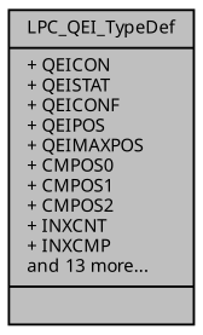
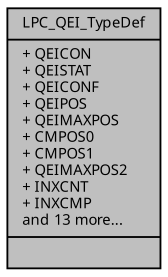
  digraph {
-   n1 [color=black fillcolor=grey75 fontcolor=black fontname=Sans fontsize=8 height=0.2 label="{LPC_QEI_TypeDef\n|+ QEICON\l+ QEISTAT\l+ QEICONF\l+ QEIPOS\l+ QEIMAXPOS\l+ CMPOS0\l+ CMPOS1\l+ CMPOS2\l+ INXCNT\l+ INXCMP\land 13 more...\l|}" shape=record style=filled width=0.4]
+   n1 [color=black fillcolor=grey75 fontcolor=black fontname=Sans fontsize=8 height=0.2 label="{LPC_QEI_TypeDef\n|+ QEICON\l+ QEISTAT\l+ QEICONF\l+ QEIPOS\l+ QEIMAXPOS\l+ CMPOS0\l+ CMPOS1\l+ QEIMAXPOS2\l+ INXCNT\l+ INXCMP\land 13 more...\l|}" shape=record style=filled width=0.4]
  }
